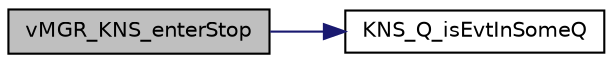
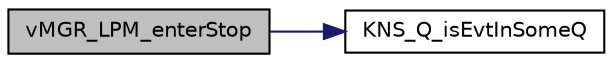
  digraph {
    rankdir=LR
    node [color=black fontname=Helvetica fontsize=10 shape=record style=filled]
-   n1 [fillcolor=grey75 fontcolor=black height=0.2 label=vMGR_KNS_enterStop width=0.4]
+   n1 [fillcolor=grey75 fontcolor=black height=0.2 label=vMGR_LPM_enterStop width=0.4]
    n2 [fillcolor=white height=0.2 label=KNS_Q_isEvtInSomeQ width=0.4]
    n1 -> n2 [color=midnightblue fontname=Helvetica fontsize=10 labelfontname=Helvetica labelfontsize=10 style=solid]
  }
